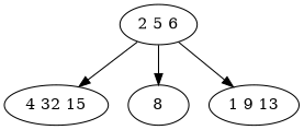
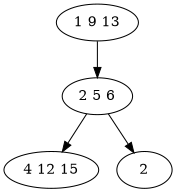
  digraph {
-   n1 [label="4 32 15"]
+   n1 [label="4 12 15"]
    n2 [label="2 5 6"]
-   n3 [label=8]
+   n3 [label=2]
    n4 [label="1 9 13"]
    n2 -> n1
    n2 -> n3
-   n2 -> n4
+   n4 -> n2
  }
